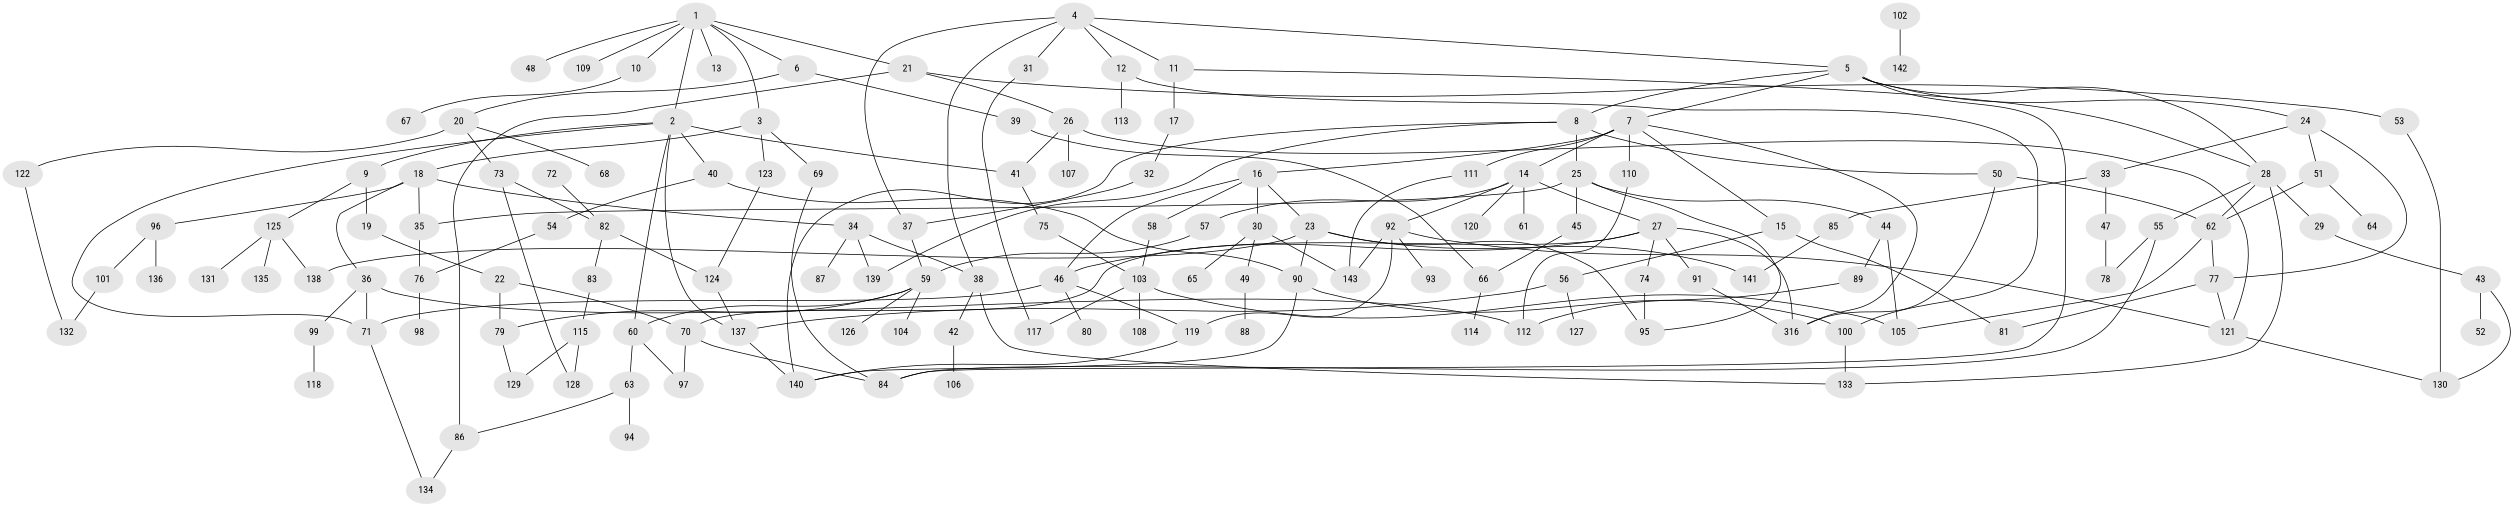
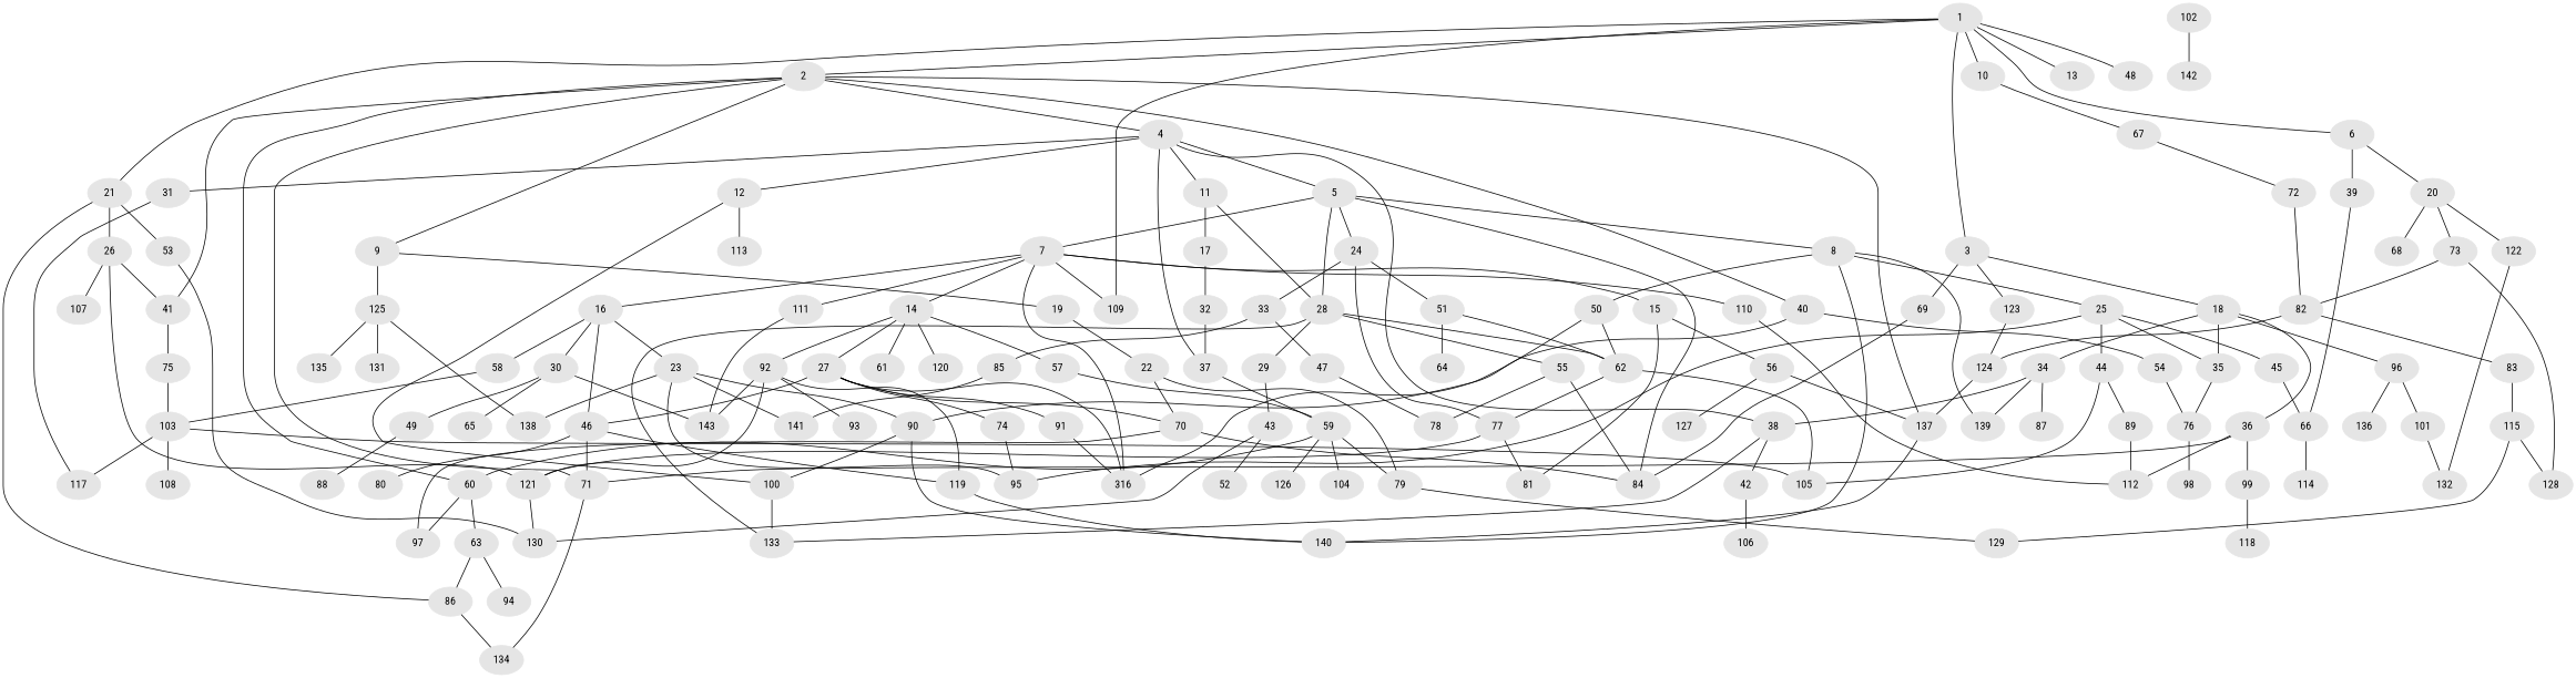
  graph {
    fontname="Roboto Condensed"
    node [color=gray90 fontname="Roboto Condensed" style=filled]
    edge [fontname="Roboto Condensed"]
    1
    2
    3
    6
    10
    13
    21
    48
    109
    4
    9
    40
    41
    60
    71
    137
    18
    69
    123
    20
    39
    67
    26
    53
    86
    5
    11
    12
    31
    37
    38
    19
    125
    90
    54
    75
    63
    97
    134
    140
    34
    35
    36
    96
    84
    124
    7
    8
    24
    28
    17
    100
    113
    117
    59
    133
    42
    14
    15
    16
    110
    111
    n63 [label=316]
    25
    50
    139
    33
    51
    77
    29
    55
    62
    68
    73
    122
    66
    27
    57
    61
    92
    120
    56
    81
    23
    30
    46
    58
    112
    143
    95
    44
    45
    22
    138
    131
    135
    72
    32
    70
    74
    91
    121
    119
    93
    127
    141
    49
    65
    80
    103
    87
    76
    99
    101
    136
    79
    102
    142
    128
    82
    132
    107
    130
    129
    47
    85
    64
    89
    105
    43
    78
    52
    88
    98
    118
    104
    126
    106
    114
    108
    94
    83
    115
    1 -- 2
    1 -- 3
    1 -- 6
    1 -- 10
    1 -- 13
    1 -- 21
    1 -- 48
    1 -- 109
+   2 -- 4
    2 -- 9
    2 -- 40
    2 -- 41
    2 -- 60
    2 -- 71
    2 -- 137
    3 -- 18
    3 -- 69
    3 -- 123
    6 -- 20
    6 -- 39
    10 -- 67
    21 -- 26
    21 -- 53
    21 -- 86
    4 -- 5
    4 -- 11
    4 -- 12
    4 -- 31
    4 -- 37
    4 -- 38
    9 -- 19
    9 -- 125
    40 -- 90
    40 -- 54
    41 -- 75
    60 -- 63
    60 -- 97
    71 -- 134
    137 -- 140
    18 -- 34
    18 -- 35
    18 -- 36
    18 -- 96
    69 -- 84
    123 -- 124
    20 -- 68
    20 -- 73
    20 -- 122
    39 -- 66
+   67 -- 72
    26 -- 41
    26 -- 121
    26 -- 107
    53 -- 130
    86 -- 134
    5 -- 84
    5 -- 7
    5 -- 8
    5 -- 24
    5 -- 28
    11 -- 28
    11 -- 17
    12 -- 100
    12 -- 113
    31 -- 117
    37 -- 59
    38 -- 133
    38 -- 42
    19 -- 22
    125 -- 138
    125 -- 131
    125 -- 135
    90 -- 140
    90 -- 100
    54 -- 76
    75 -- 103
    63 -- 86
    63 -- 94
    34 -- 38
    34 -- 139
    34 -- 87
    35 -- 76
    36 -- 71
    36 -- 112
    36 -- 99
    96 -- 101
    96 -- 136
    124 -- 137
+   7 -- 109
    7 -- 14
    7 -- 15
    7 -- 16
    7 -- 110
    7 -- 111
    7 -- n63
    8 -- 140
    8 -- 25
    8 -- 50
    8 -- 139
    24 -- 33
    24 -- 51
    24 -- 77
    28 -- 133
    28 -- 29
    28 -- 55
    28 -- 62
    17 -- 32
    100 -- 133
    59 -- 60
    59 -- 79
    59 -- 104
    59 -- 126
    42 -- 106
    14 -- 27
    14 -- 57
    14 -- 61
    14 -- 92
    14 -- 120
    15 -- 56
    15 -- 81
    16 -- 23
    16 -- 30
    16 -- 46
    16 -- 58
    110 -- 112
    111 -- 143
    25 -- 35
    25 -- 95
    25 -- 44
    25 -- 45
    50 -- n63
    50 -- 62
    33 -- 47
    33 -- 85
    51 -- 62
    51 -- 64
    77 -- 81
    77 -- 121
    29 -- 43
    55 -- 84
    55 -- 78
    62 -- 77
    62 -- 105
    73 -- 128
    73 -- 82
    122 -- 132
    66 -- 114
    27 -- n63
    27 -- 46
    27 -- 70
    27 -- 74
    27 -- 91
    57 -- 59
    92 -- 143
    92 -- 121
    92 -- 119
    92 -- 93
    56 -- 137
    56 -- 127
    23 -- 90
    23 -- 95
    23 -- 138
    23 -- 141
    30 -- 143
    30 -- 49
    30 -- 65
    46 -- 71
    46 -- 119
    46 -- 80
    58 -- 103
    44 -- 89
    44 -- 105
    45 -- 66
    22 -- 70
    22 -- 79
    72 -- 82
    32 -- 37
    70 -- 97
    70 -- 84
    74 -- 95
    91 -- n63
    121 -- 130
    119 -- 140
    49 -- 88
    103 -- 117
    103 -- 105
    103 -- 108
    76 -- 98
    99 -- 118
    101 -- 132
    79 -- 129
    102 -- 142
    82 -- 124
    82 -- 83
    47 -- 78
    85 -- 141
    89 -- 112
    43 -- 130
    43 -- 52
    83 -- 115
    115 -- 128
    115 -- 129
  }
